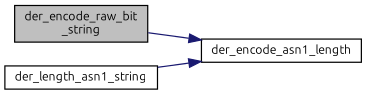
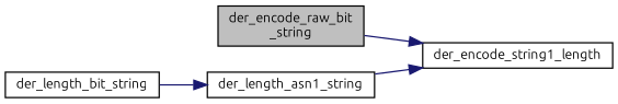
  digraph {
    fontname=Ubuntu
    rankdir=LR
    node [color=black fillcolor=white fontname=Ubuntu fontsize=10 shape=record style=filled]
    edge [color=midnightblue fontname=Ubuntu fontsize=10 labelfontname=Helvetica labelfontsize=10 style=solid]
    n1 [fillcolor=grey75 fontcolor=black height=0.2 label="der_encode_raw_bit\l_string" width=0.4]
-   n2 [height=0.2 label=der_encode_asn1_length width=0.4]
+   n2 [height=0.2 label=der_encode_string1_length width=0.4]
+   n3 [height=0.2 label=der_length_bit_string width=0.4]
    n4 [height=0.2 label=der_length_asn1_string width=0.4]
    n1 -> n2
+   n3 -> n4
    n4 -> n2
  }
